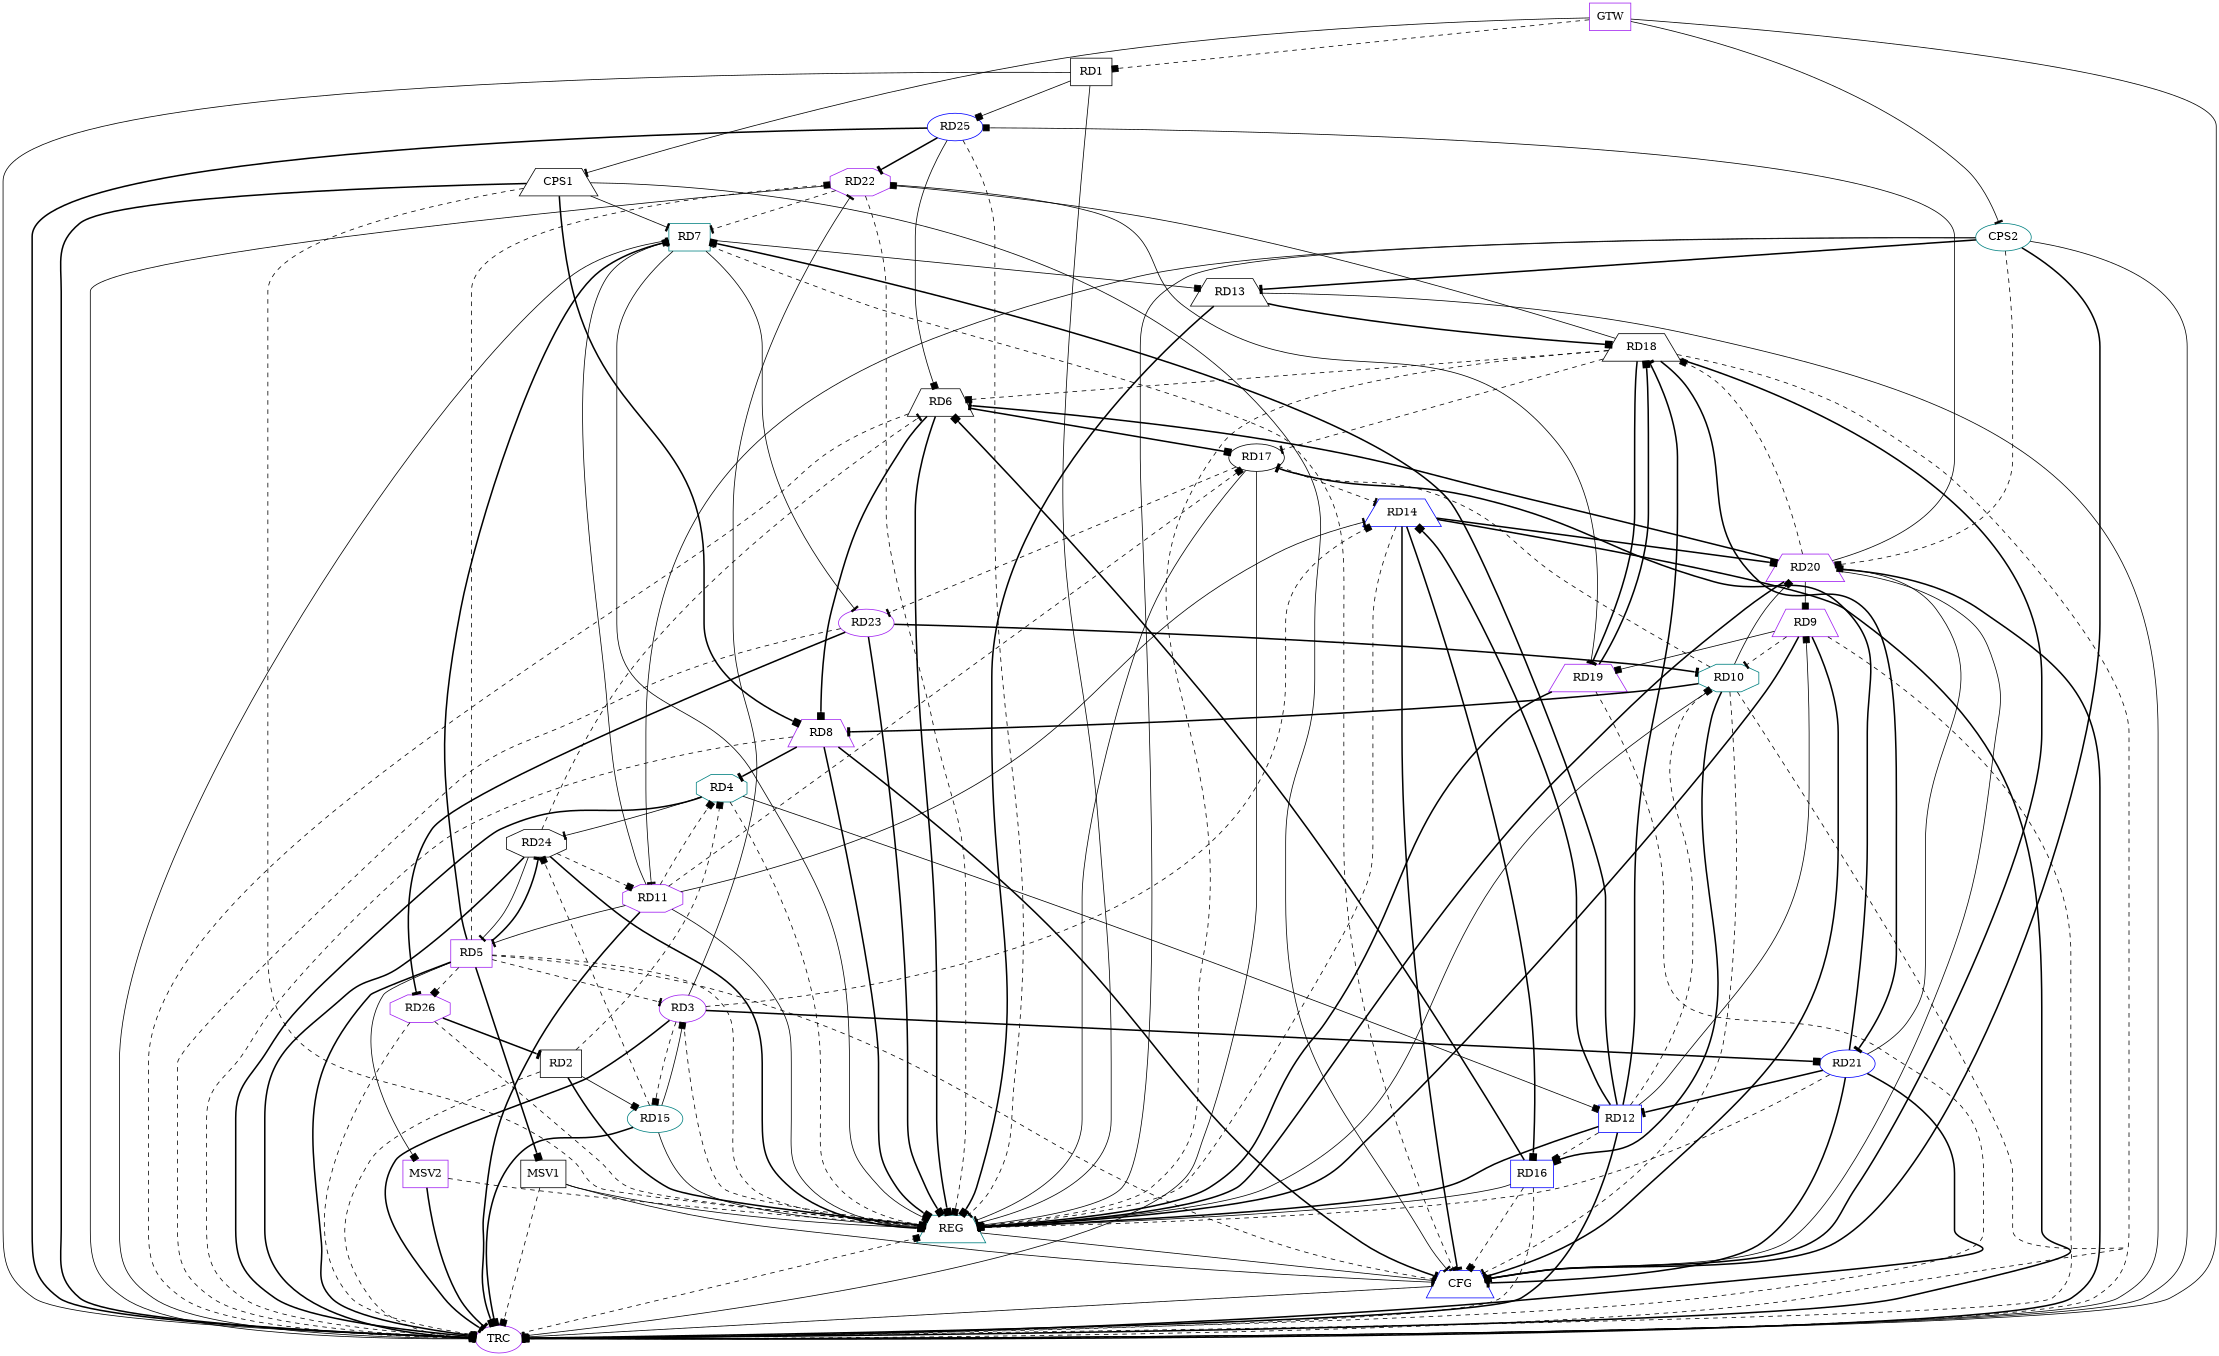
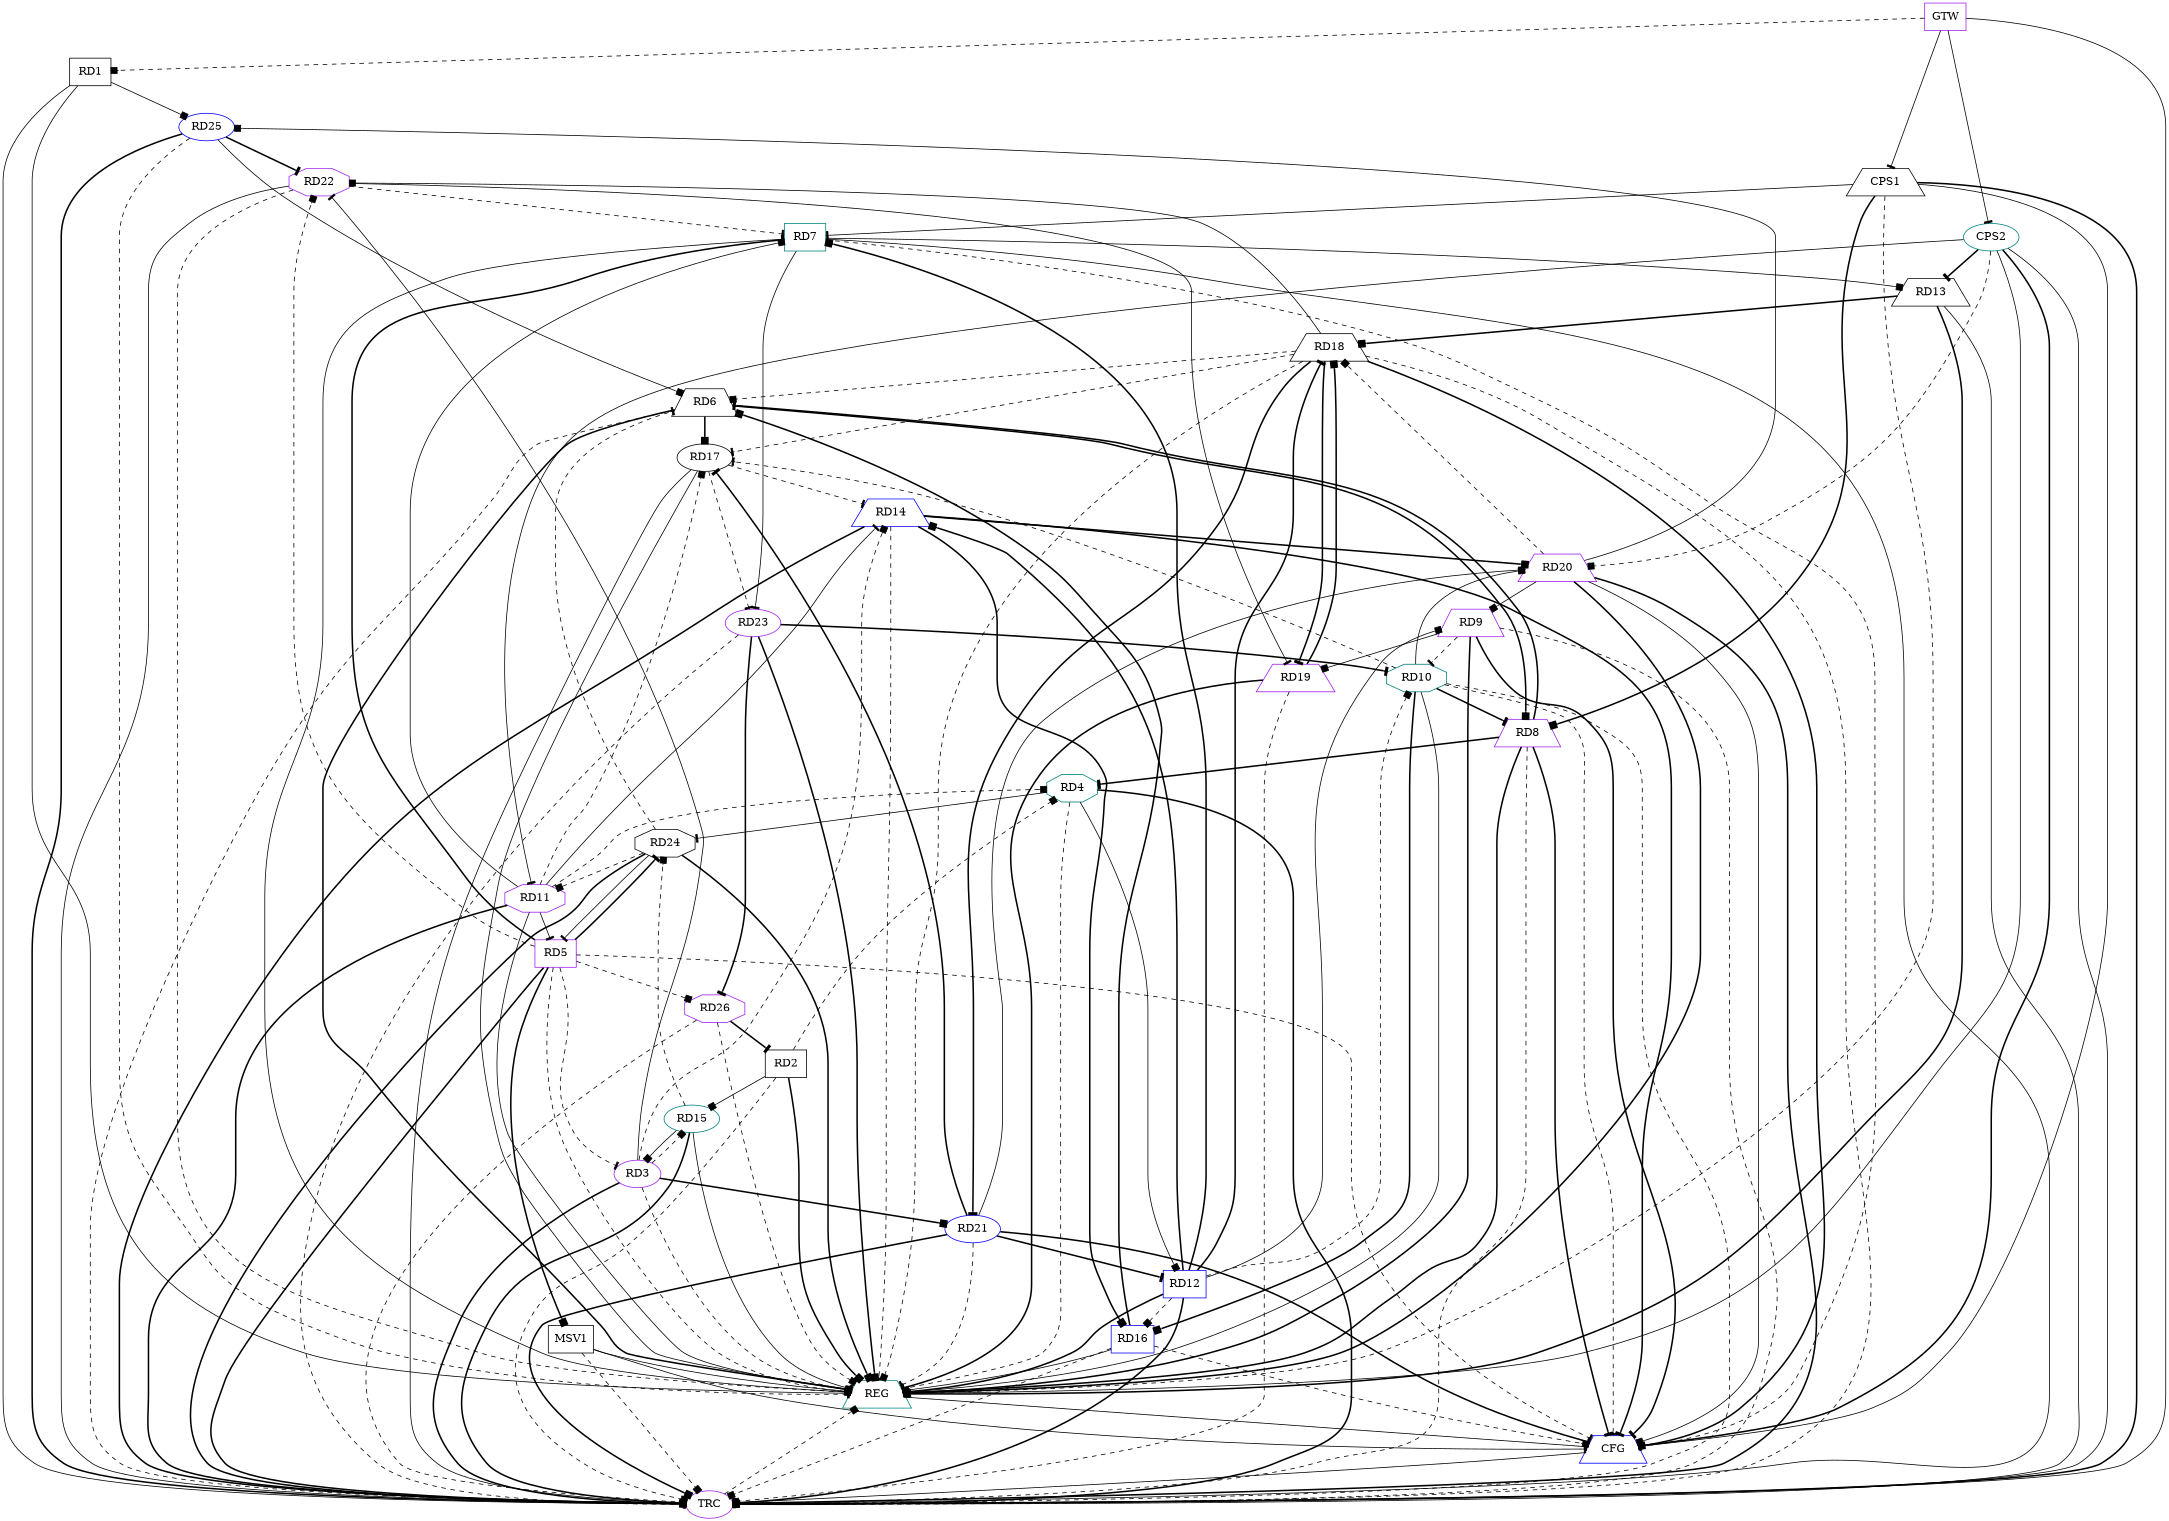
  strict digraph {
    node [color=purple shape=trapezium]
    edge [arrowhead=box style=bold]
    n1 [color=black label=RD1 shape=box]
    n2 [color=blue label=RD25 shape=ellipse]
    n3 [color=teal label=REG]
    n4 [label=TRC shape=ellipse]
    n5 [label=RD22 shape=octagon]
    n6 [color=black label=RD6]
    n7 [color=blue label=CFG]
    n8 [color=black label=RD2 shape=box]
    n9 [color=teal label=RD4 shape=octagon]
    n10 [color=teal label=RD15 shape=ellipse]
    n11 [color=blue label=RD12 shape=box]
    n12 [color=black label=RD24 shape=octagon]
    n13 [label=RD3 shape=ellipse]
    n14 [color=blue label=RD14]
    n15 [color=blue label=RD21 shape=ellipse]
    n16 [color=blue label=RD16 shape=box]
    n17 [label=RD20]
    n18 [color=black label=RD17 shape=ellipse]
    n19 [color=teal label=RD7 shape=box]
    n20 [label=RD19]
    n21 [label=RD9]
    n22 [color=teal label=RD10 shape=octagon]
    n23 [color=black label=RD18]
    n24 [label=RD5 shape=box]
    n25 [label=RD11 shape=octagon]
    n26 [label=RD26 shape=octagon]
    n27 [color=black label=MSV1 shape=box]
-   n28 [label=MSV2 shape=box]
    n29 [color=black label=RD13]
    n30 [label=RD23 shape=ellipse]
    n31 [label=RD8]
    n32 [color=black label=CPS1]
    n33 [color=teal label=CPS2 shape=ellipse]
    n34 [label=GTW shape=box]
    n1 -> n2 [style=solid]
    n1 -> n3 [arrowhead=tee style=solid]
    n1 -> n4 [arrowhead=tee style=solid]
    n2 -> n3 [arrowhead=tee style=dashed]
    n2 -> n4
    n2 -> n5 [arrowhead=tee]
    n2 -> n6 [style=solid]
    n3 -> n7 [arrowhead=tee style=solid]
    n4 -> n3 [style=dashed]
    n5 -> n3 [style=dashed]
    n5 -> n4 [style=solid]
    n5 -> n19 [arrowhead=tee style=dashed]
    n5 -> n20 [arrowhead=tee style=solid]
    n6 -> n3
    n6 -> n4 [style=dashed]
    n6 -> n18
    n6 -> n31
    n7 -> n4 [style=solid]
    n8 -> n3
    n8 -> n4 [style=dashed]
    n8 -> n9 [style=dashed]
    n8 -> n10 [style=solid]
    n9 -> n3 [arrowhead=tee style=dashed]
    n9 -> n4
    n9 -> n11 [style=solid]
    n9 -> n12 [arrowhead=tee style=solid]
    n10 -> n3 [arrowhead=tee style=solid]
    n10 -> n4
    n10 -> n12 [style=dashed]
    n10 -> n13 [style=solid]
    n11 -> n3 [arrowhead=tee]
    n11 -> n4 [arrowhead=tee]
    n11 -> n14
    n11 -> n16 [style=dashed]
    n11 -> n19
    n11 -> n21 [style=solid]
    n11 -> n22 [style=dashed]
    n11 -> n23 [arrowhead=tee]
    n12 -> n3
    n12 -> n4 [arrowhead=tee]
    n12 -> n6 [arrowhead=tee style=dashed]
    n12 -> n24 [arrowhead=tee style=solid]
    n12 -> n25 [style=dashed]
    n13 -> n3 [arrowhead=tee style=dashed]
    n13 -> n4 [arrowhead=tee]
    n13 -> n5 [arrowhead=tee style=solid]
    n13 -> n10 [style=dashed]
    n13 -> n14 [style=dashed]
    n13 -> n15
    n14 -> n3 [arrowhead=tee style=dashed]
    n14 -> n4 [arrowhead=tee]
    n14 -> n7 [arrowhead=tee]
    n14 -> n16
    n14 -> n17
    n15 -> n3 [arrowhead=tee style=dashed]
    n15 -> n4
    n15 -> n7 [arrowhead=tee]
    n15 -> n11 [arrowhead=tee]
    n15 -> n17 [style=solid]
    n15 -> n18 [arrowhead=tee]
    n16 -> n3 [style=solid]
    n16 -> n4 [style=dashed]
    n16 -> n6
    n16 -> n7 [style=dashed]
    n17 -> n2 [style=solid]
    n17 -> n3
    n17 -> n4
    n17 -> n7 [style=solid]
    n17 -> n21 [style=solid]
    n17 -> n23 [style=dashed]
    n18 -> n3 [arrowhead=tee style=solid]
    n18 -> n4 [arrowhead=tee style=solid]
    n18 -> n14 [arrowhead=tee style=dashed]
    n18 -> n30 [arrowhead=tee style=dashed]
    n19 -> n3 [style=solid]
    n19 -> n4 [style=solid]
    n19 -> n7 [arrowhead=tee style=dashed]
    n19 -> n29 [style=solid]
    n19 -> n30 [arrowhead=tee style=solid]
    n20 -> n3 [arrowhead=tee]
    n20 -> n4 [style=dashed]
    n20 -> n23
    n21 -> n3 [arrowhead=tee]
    n21 -> n4 [style=dashed]
    n21 -> n7 [arrowhead=tee]
    n21 -> n20 [style=solid]
    n21 -> n22 [arrowhead=tee style=dashed]
    n22 -> n3 [style=solid]
    n22 -> n4 [arrowhead=tee style=dashed]
    n22 -> n7 [arrowhead=tee style=dashed]
    n22 -> n16
    n22 -> n17 [style=solid]
    n22 -> n18 [arrowhead=tee style=dashed]
    n22 -> n31 [arrowhead=tee]
    n23 -> n3 [style=dashed]
    n23 -> n4 [style=dashed]
    n23 -> n5 [style=solid]
    n23 -> n6 [style=dashed]
    n23 -> n7
    n23 -> n15 [arrowhead=tee]
    n23 -> n18 [arrowhead=tee style=dashed]
    n23 -> n20 [arrowhead=tee]
    n24 -> n3 [style=dashed]
    n24 -> n4 [arrowhead=tee]
    n24 -> n5 [style=dashed]
    n24 -> n7 [arrowhead=tee style=dashed]
    n24 -> n12 [arrowhead=tee]
    n24 -> n13 [arrowhead=tee style=dashed]
    n24 -> n19 [arrowhead=tee]
    n24 -> n26 [style=dashed]
    n24 -> n27
-   n24 -> n28 [style=solid]
    n25 -> n3 [style=solid]
    n25 -> n4
    n25 -> n9 [style=dashed]
    n25 -> n14 [arrowhead=tee style=solid]
    n25 -> n18 [style=dashed]
    n25 -> n19 [style=solid]
    n25 -> n24 [arrowhead=tee style=solid]
    n26 -> n3 [style=dashed]
    n26 -> n4 [style=dashed]
    n26 -> n8 [arrowhead=tee]
    n27 -> n3 [arrowhead=tee style=solid]
    n27 -> n4 [style=dashed]
    n27 -> n7 [arrowhead=tee style=solid]
-   n28 -> n3 [arrowhead=tee style=dashed]
-   n28 -> n4 [arrowhead=tee]
    n29 -> n3
    n29 -> n4 [style=solid]
    n29 -> n23
    n30 -> n3
    n30 -> n4 [arrowhead=tee style=dashed]
    n30 -> n22 [arrowhead=tee]
    n30 -> n26 [arrowhead=tee]
    n31 -> n3
    n31 -> n4 [style=dashed]
-   n17 -> n6 [arrowhead=tee]
+   n31 -> n6 [arrowhead=tee]
    n31 -> n7 [arrowhead=tee]
    n31 -> n9 [arrowhead=tee]
    n32 -> n3 [arrowhead=tee style=dashed]
    n32 -> n4 [arrowhead=tee]
    n32 -> n7 [arrowhead=tee style=solid]
    n32 -> n19 [arrowhead=tee style=solid]
    n32 -> n31
    n33 -> n3 [style=solid]
    n33 -> n4 [arrowhead=tee style=solid]
    n33 -> n7 [arrowhead=tee]
    n33 -> n17 [style=dashed]
    n33 -> n25 [arrowhead=tee style=solid]
    n33 -> n29 [arrowhead=tee]
    n34 -> n1 [style=dashed]
    n34 -> n4 [style=solid]
    n34 -> n32 [arrowhead=tee style=solid]
    n34 -> n33 [arrowhead=tee style=solid]
  }
